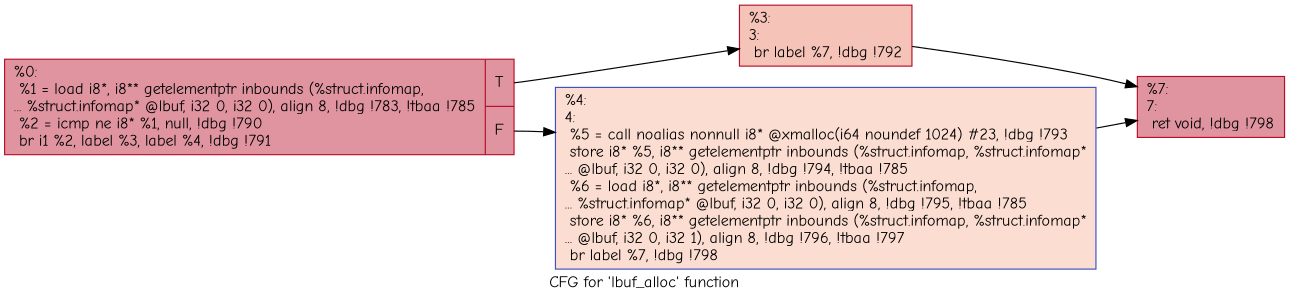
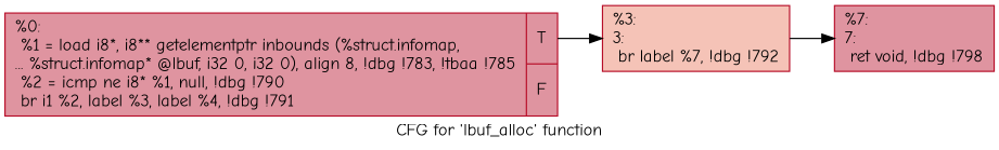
  digraph {
    label="CFG for 'lbuf_alloc' function"
    rankdir=LR
    fontname="Comic Neue"
    node [color="#b70d28ff" fillcolor="#b70d2870" shape=record style=filled fontname="Comic Neue"]
    edge [fontname="Comic Neue"]
    n1 [label="{%0:\l  %1 = load i8*, i8** getelementptr inbounds (%struct.infomap,\l... %struct.infomap* @lbuf, i32 0, i32 0), align 8, !dbg !783, !tbaa !785\l  %2 = icmp ne i8* %1, null, !dbg !790\l  br i1 %2, label %3, label %4, !dbg !791\l|{<s0>T|<s1>F}}"]
    n2 [fillcolor="#e8765c70" label="{%3:\l3:                                                \l  br label %7, !dbg !792\l}"]
-   n3 [color="#3d50c3ff" fillcolor="#f7b39670" label="{%4:\l4:                                                \l  %5 = call noalias nonnull i8* @xmalloc(i64 noundef 1024) #23, !dbg !793\l  store i8* %5, i8** getelementptr inbounds (%struct.infomap, %struct.infomap*\l... @lbuf, i32 0, i32 0), align 8, !dbg !794, !tbaa !785\l  %6 = load i8*, i8** getelementptr inbounds (%struct.infomap,\l... %struct.infomap* @lbuf, i32 0, i32 0), align 8, !dbg !795, !tbaa !785\l  store i8* %6, i8** getelementptr inbounds (%struct.infomap, %struct.infomap*\l... @lbuf, i32 0, i32 1), align 8, !dbg !796, !tbaa !797\l  br label %7, !dbg !798\l}"]
    n4 [label="{%7:\l7:                                                \l  ret void, !dbg !798\l}"]
    n1 -> n2 [tailport=s0]
-   n1 -> n3 [tailport=s1]
    n2 -> n4
-   n3 -> n4
  }
